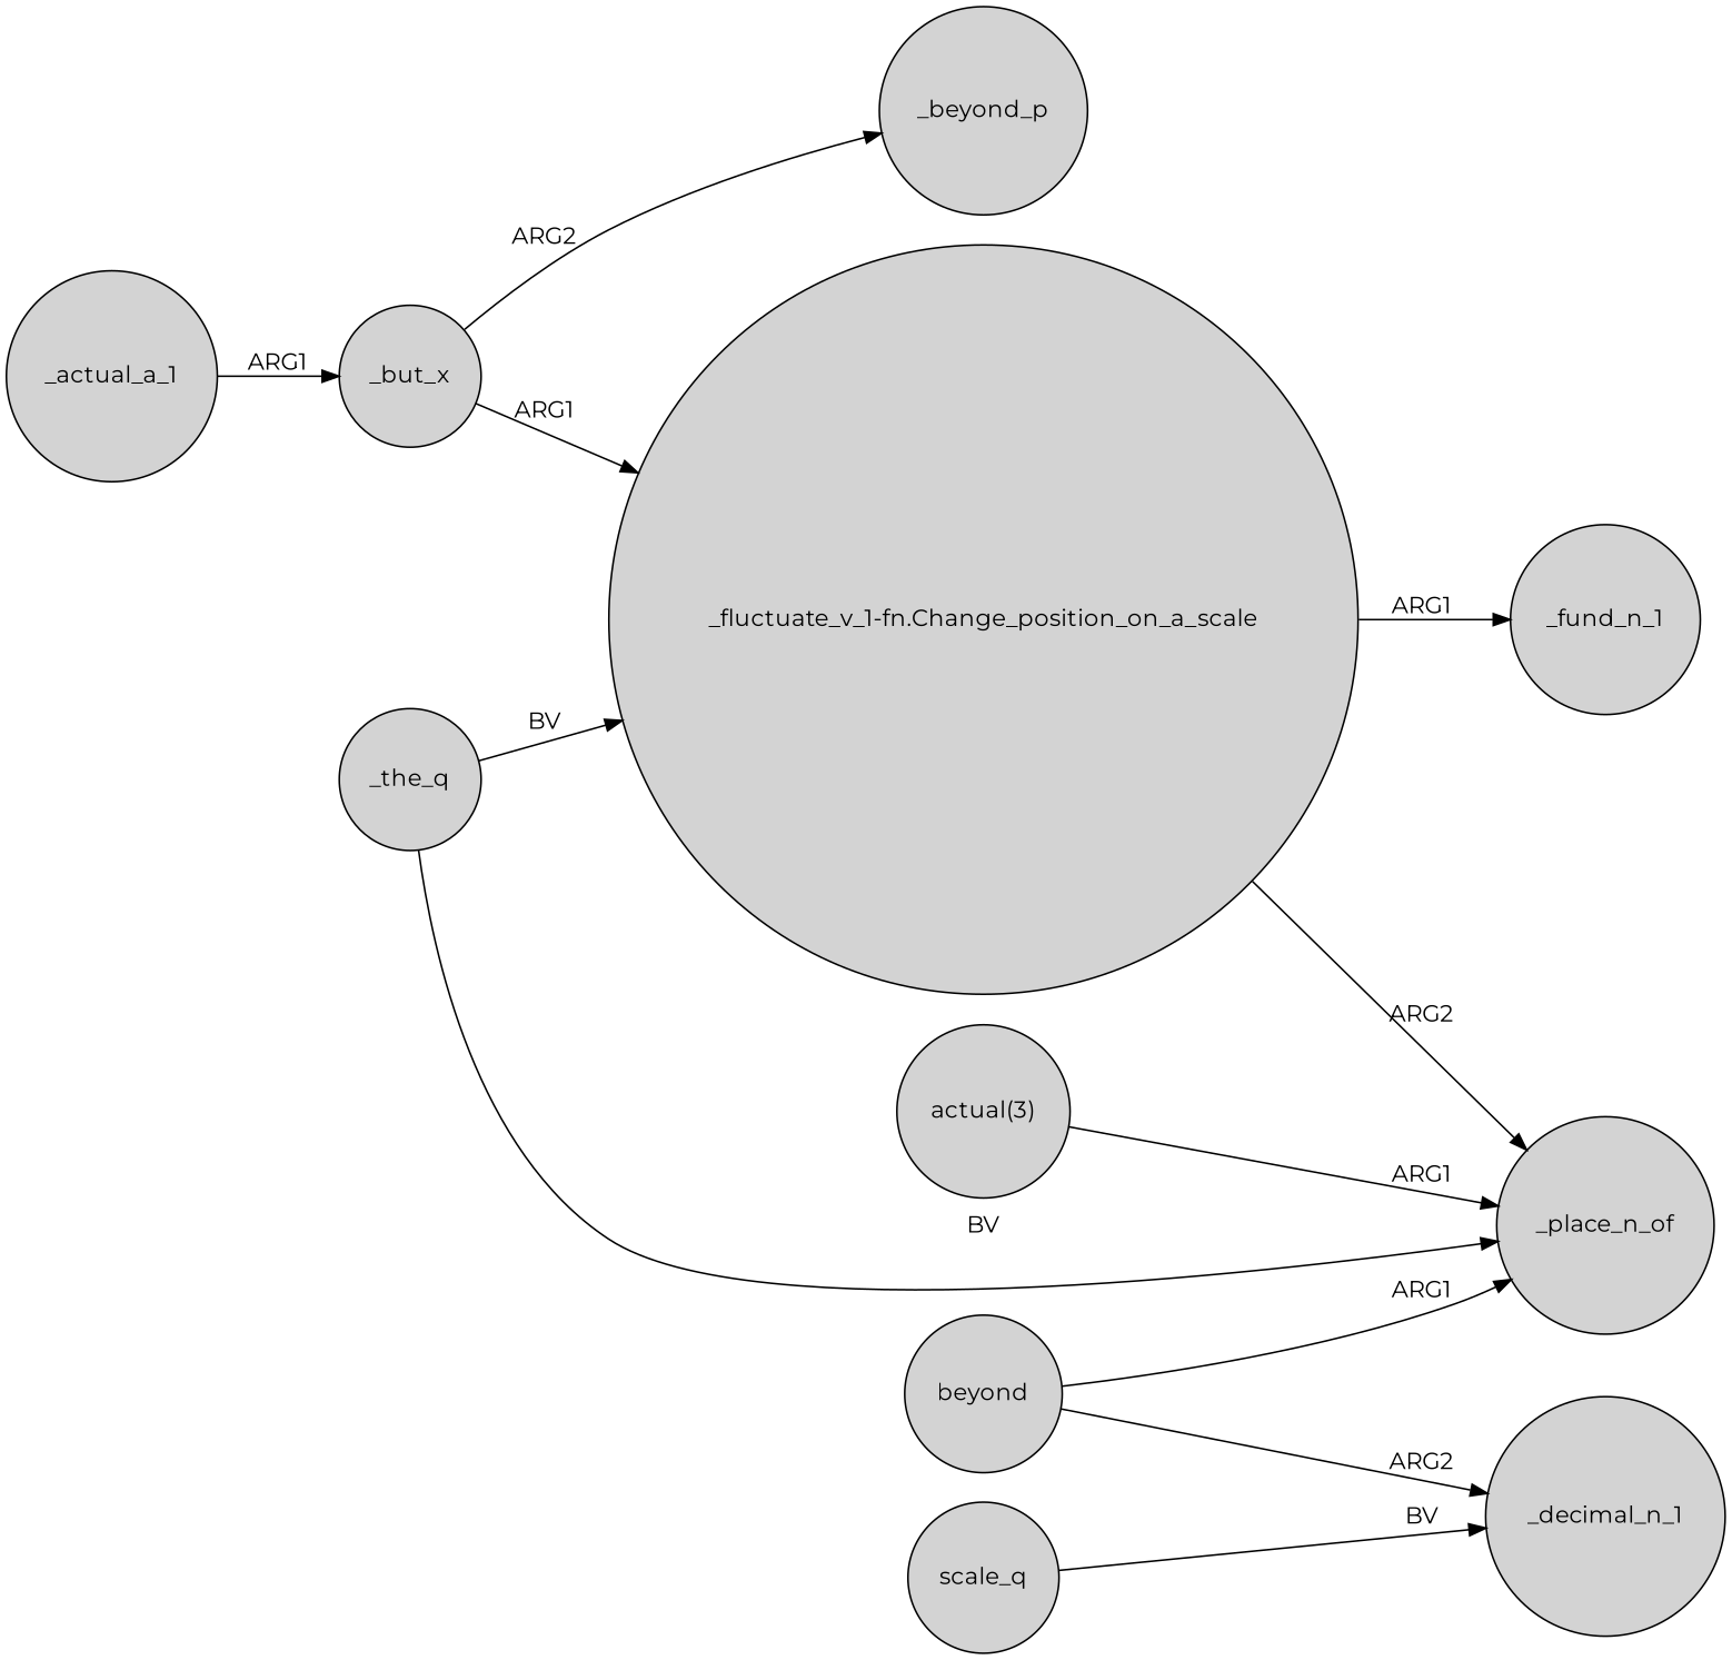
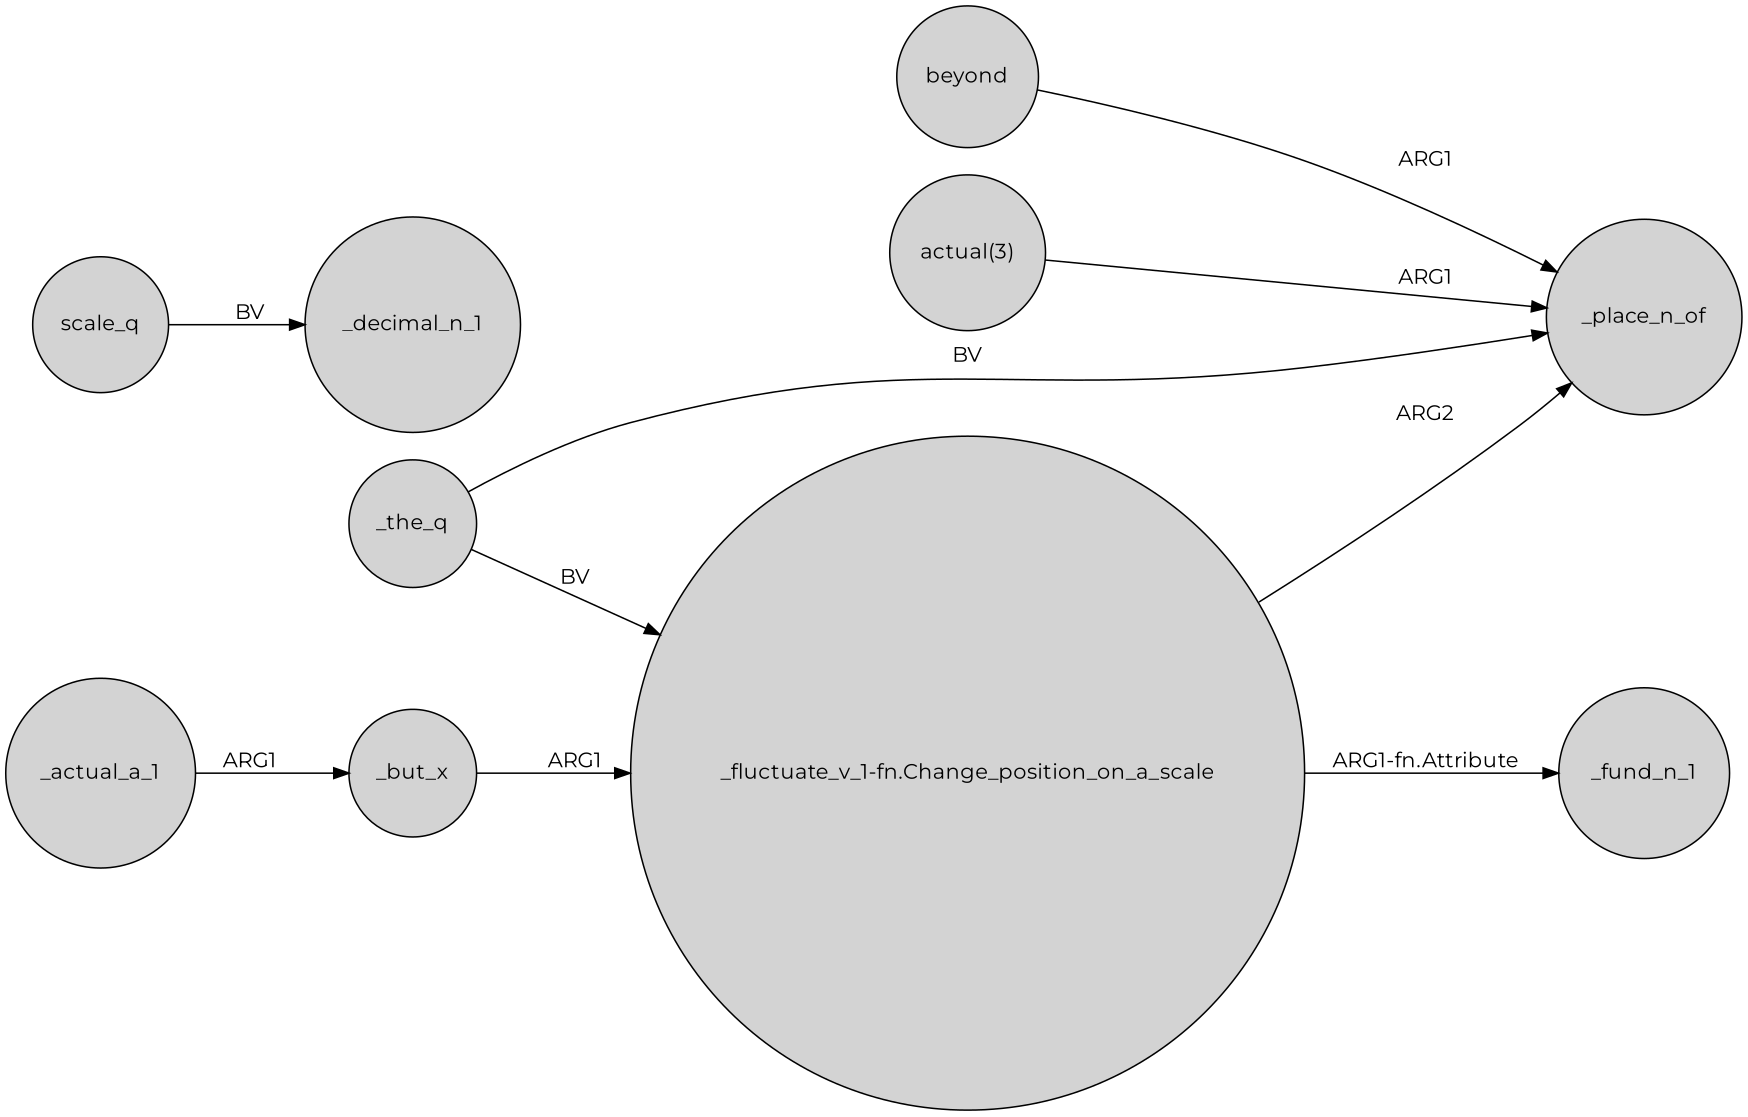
  digraph {
    fontname=Montserrat
    rankdir=LR
    node [fontname=Montserrat shape=circle style=filled]
    edge [fontname=Montserrat]
    _but_x
-   _beyond_p
    "_fluctuate_v_1-fn.Change_position_on_a_scale"
    _place_n_of
    _fund_n_1
    n6 [label=beyond]
    _decimal_n_1
    n8 [label="actual(3)"]
    _the_q
    n10 [label=scale_q]
    _actual_a_1
-   _but_x -> _beyond_p [label=ARG2]
    _but_x -> "_fluctuate_v_1-fn.Change_position_on_a_scale" [label=ARG1]
    "_fluctuate_v_1-fn.Change_position_on_a_scale" -> _place_n_of [label=ARG2]
-   "_fluctuate_v_1-fn.Change_position_on_a_scale" -> _fund_n_1 [label=ARG1]
+   "_fluctuate_v_1-fn.Change_position_on_a_scale" -> _fund_n_1 [label="ARG1-fn.Attribute"]
    n6 -> _place_n_of [label=ARG1]
-   n6 -> _decimal_n_1 [label=ARG2]
    n8 -> _place_n_of [label=ARG1]
    _the_q -> "_fluctuate_v_1-fn.Change_position_on_a_scale" [label=BV]
    _the_q -> _place_n_of [label=BV]
    n10 -> _decimal_n_1 [label=BV]
    _actual_a_1 -> _but_x [label=ARG1]
  }
